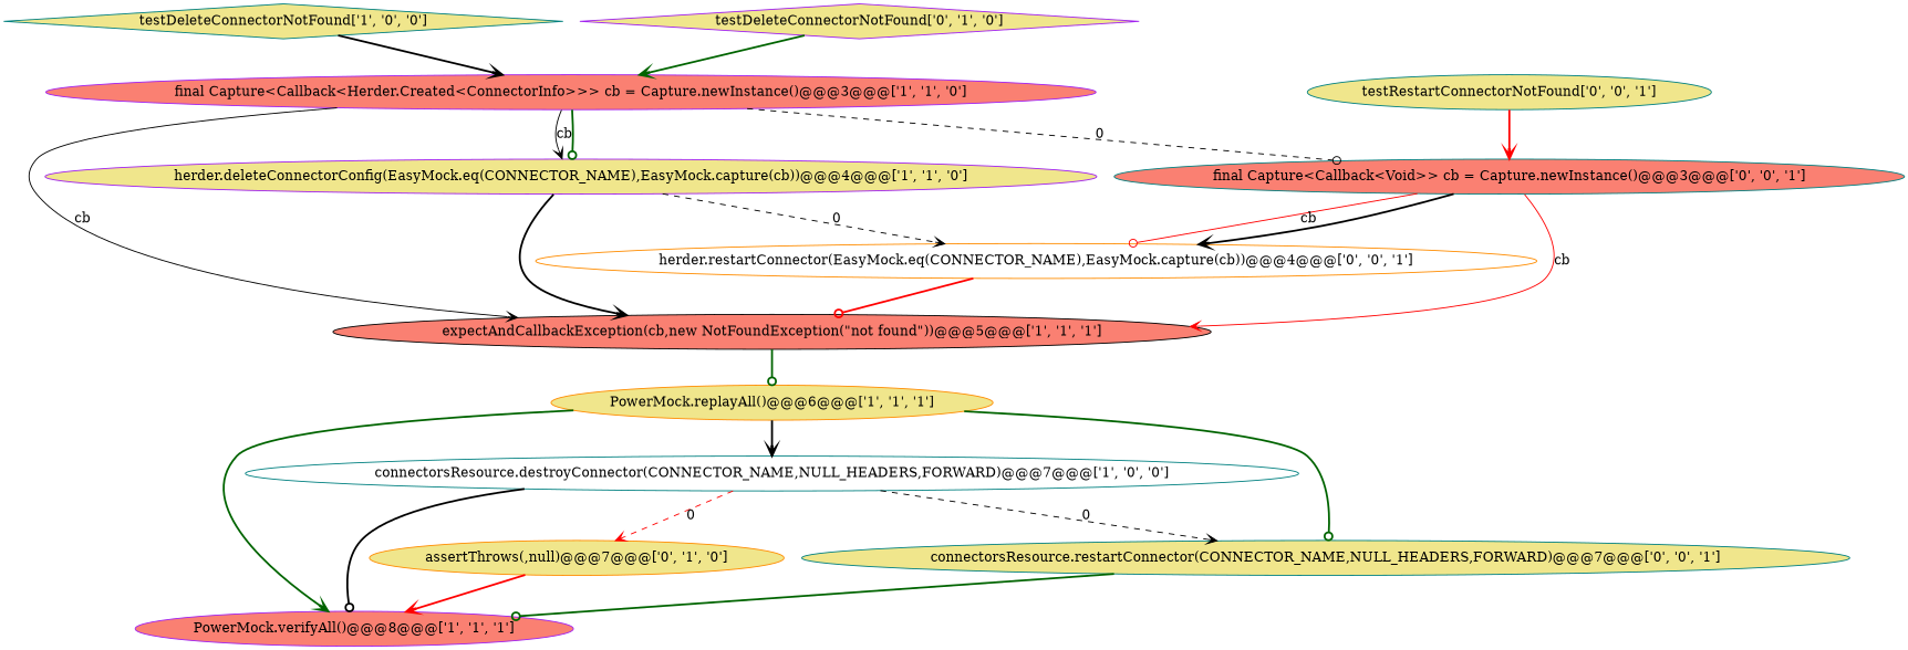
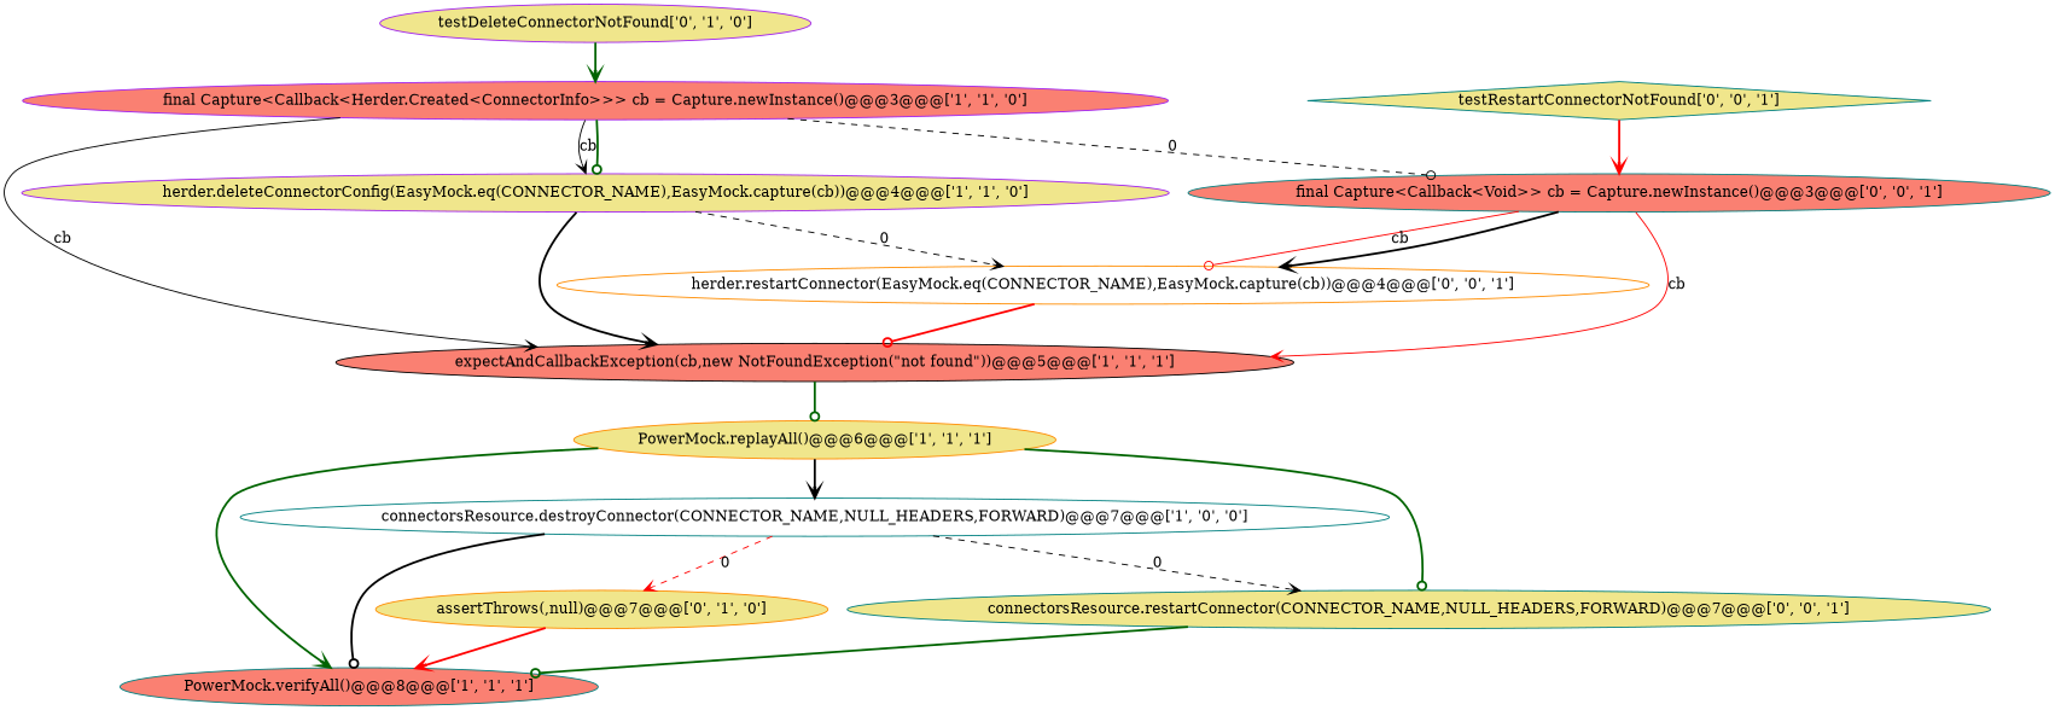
  digraph {
    node [color=teal fillcolor=khaki shape=ellipse style=filled]
    edge [arrowhead=vee color=black style=bold]
    n1 [color=purple label="herder.deleteConnectorConfig(EasyMock.eq(CONNECTOR_NAME),EasyMock.capture(cb))@@@4@@@['1', '1', '0']"]
    n2 [color=darkorange fillcolor=white label="herder.restartConnector(EasyMock.eq(CONNECTOR_NAME),EasyMock.capture(cb))@@@4@@@['0', '0', '1']"]
    n3 [color=black fillcolor=salmon label="expectAndCallbackException(cb,new NotFoundException(\"not found\"))@@@5@@@['1', '1', '1']"]
    n4 [color=darkorange label="PowerMock.replayAll()@@@6@@@['1', '1', '1']"]
    n5 [fillcolor=salmon label="final Capture<Callback<Void>> cb = Capture.newInstance()@@@3@@@['0', '0', '1']"]
    n6 [label="connectorsResource.restartConnector(CONNECTOR_NAME,NULL_HEADERS,FORWARD)@@@7@@@['0', '0', '1']"]
    n7 [fillcolor=white label="connectorsResource.destroyConnector(CONNECTOR_NAME,NULL_HEADERS,FORWARD)@@@7@@@['1', '0', '0']"]
-   n8 [color=purple fillcolor=salmon label="PowerMock.verifyAll()@@@8@@@['1', '1', '1']"]
+   n8 [fillcolor=salmon label="PowerMock.verifyAll()@@@8@@@['1', '1', '1']"]
    n9 [color=darkorange label="assertThrows(,null)@@@7@@@['0', '1', '0']"]
-   n10 [label="testRestartConnectorNotFound['0', '0', '1']"]
-   n11 [label="testDeleteConnectorNotFound['1', '0', '0']" shape=diamond]
+   n10 [label="testRestartConnectorNotFound['0', '0', '1']" shape=diamond]
    n12 [color=purple fillcolor=salmon label="final Capture<Callback<Herder.Created<ConnectorInfo>>> cb = Capture.newInstance()@@@3@@@['1', '1', '0']"]
-   n13 [color=purple label="testDeleteConnectorNotFound['0', '1', '0']" shape=diamond]
+   n13 [color=purple label="testDeleteConnectorNotFound['0', '1', '0']"]
    n1 -> n2 [label=0 style=dashed]
    n1 -> n3
    n2 -> n3 [arrowhead=odot color=red]
    n3 -> n4 [arrowhead=odot color=darkgreen]
    n4 -> n6 [arrowhead=odot color=darkgreen]
    n4 -> n7
    n4 -> n8 [color=darkgreen]
    n5 -> n2 [arrowhead=odot color=red label=cb style=solid]
    n5 -> n2
    n5 -> n3 [color=red label=cb style=solid]
    n6 -> n8 [arrowhead=odot color=darkgreen]
    n7 -> n6 [label=0 style=dashed]
    n7 -> n8 [arrowhead=odot]
    n7 -> n9 [color=red label=0 style=dashed]
    n9 -> n8 [color=red]
    n10 -> n5 [color=red]
-   n11 -> n12
    n12 -> n1 [label=cb style=solid]
    n12 -> n1 [arrowhead=odot color=darkgreen]
    n12 -> n3 [label=cb style=solid]
    n12 -> n5 [arrowhead=odot label=0 style=dashed]
    n13 -> n12 [color=darkgreen]
  }
